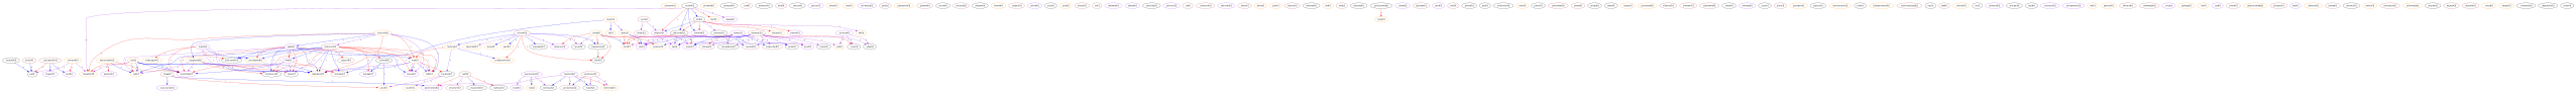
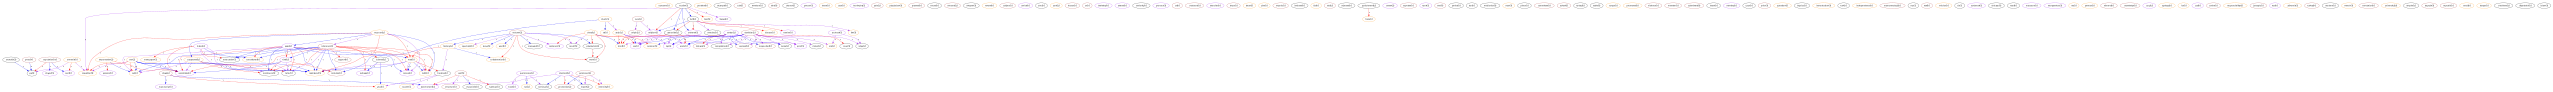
  digraph {
    fontname="Fira Sans"
    node [color=darkorange fontname="Fira Sans"]
    edge [color=blue fontname="Fira Sans"]
    n1 [label="outcome(1)"]
    n2 [color=brown label="population(10)"]
    n3 [color=purple label="stayed(1)"]
    n4 [color=black label="pp(1)"]
    n5 [color=purple label="sent(1)"]
    n6 [label="problem(1)"]
    n7 [color=purple label="states(2)"]
    n8 [label="newspaper(1)"]
    n9 [label="constituted(1)"]
    n10 [color=black label="evacuation(1)"]
    n11 [color=black label="resistance(1)"]
    n12 [color=black label="factor(1)"]
    n13 [color=purple label="annihilate(1)"]
    n14 [color=black label="example(1)"]
    n15 [color=brown label="ucla(1)"]
    n16 [color=black label="freedom(1)"]
    n17 [label="show(2)"]
    n18 [color=black label="plagiarism(2)"]
    n19 [label="summer(1)"]
    n20 [color=purple label="sentence(1)"]
    n21 [color=black label="result(1)"]
    n22 [color=black label="work(1)"]
    n23 [color=purple label="see(1)"]
    n24 [label="kind(1)"]
    n25 [color=brown label="volume(3)"]
    n26 [label="history(4)"]
    n27 [label="collaboration(1)"]
    n28 [label="leave(1)"]
    n29 [label="went(1)"]
    n30 [color=black label="managed(1)"]
    n31 [label="specialist(1)"]
    n32 [label="read(1)"]
    n33 [color=black label="treatise(2)"]
    n34 [color=purple label="census(1)"]
    n35 [label="faith(1)"]
    n36 [label="registered(1)"]
    n37 [label="search(1)"]
    n38 [label="year(1)"]
    n39 [color=brown label="dbd(1)"]
    n40 [color=black label="chance(1)"]
    n41 [color=purple label="person(1)"]
    n42 [label="knew(1)"]
    n43 [label="case(1)"]
    n44 [color=brown label="race(2)"]
    n45 [color=brown label="origin(2)"]
    n46 [color=purple label="religion(1)"]
    n47 [color=purple label="horrifying(1)"]
    n48 [color=brown label="yale(2)"]
    n49 [label="plagiarizer(1)"]
    n50 [color=brown label="granted(1)"]
    n51 [color=black label="found(1)"]
    n52 [color=brown label="refused(2)"]
    n53 [color=black label="refugee(1)"]
    n54 [label="reform(1)"]
    n55 [color=brown label="subject(1)"]
    n56 [color=purple label="article(1)"]
    n57 [color=black label="sera(1)"]
    n58 [label="york(2)"]
    n59 [color=brown label="lesson(1)"]
    n60 [color=purple label="permission(2)"]
    n61 [color=purple label="book(1)"]
    n62 [label="run(2)"]
    n63 [color=black label="seminar(2)"]
    n64 [color=brown label="sn(1)"]
    n65 [color=purple label="berkeley(1)"]
    n66 [color=purple label="attend(1)"]
    n67 [color=black label="seniority(1)"]
    n68 [color=purple label="process(1)"]
    n69 [color=brown label="sat(1)"]
    n70 [color=brown label="produced(1)"]
    n71 [color=purple label="describe(1)"]
    n72 [label="armenia(4)"]
    n73 [label="slaughter(7)"]
    n74 [color=brown label="press(4)"]
    n75 [color=brown label="bryce(1)"]
    n76 [label="dean(1)"]
    n77 [label="give(1)"]
    n78 [color=brown label="vryonis(1)"]
    n79 [color=black label="inflicted(1)"]
    n80 [label="liar(1)"]
    n81 [color=brown label="edu(2)"]
    n82 [color=black label="rejected(1)"]
    n83 [color=black label="punishment(2)"]
    n84 [label="froze(1)"]
    n85 [color=brown label="davidian(2)"]
    n86 [color=black label="milan(2)"]
    n87 [color=black label="zuma(2)"]
    n88 [color=brown label="dotage(1)"]
    n89 [color=brown label="pavlovic(2)"]
    n90 [color=black label="compilation(1)"]
    n91 [color=purple label="print(1)"]
    n92 [color=brown label="responded(1)"]
    n93 [label="org(2)"]
    n94 [color=black label="issue(1)"]
    n95 [color=black label="sdpa(2)"]
    n96 [color=purple label="wrote(1)"]
    n97 [color=purple label="mp(3)"]
    n98 [label="erzurum(2)"]
    n99 [color=brown label="reference(5)"]
    n100 [color=purple label="page(2)"]
    n101 [label="suggested(2)"]
    n102 [color=purple label="title(2)"]
    n103 [color=black label="claimed(2)"]
    n104 [label="sub(1)"]
    n105 [color=purple label="garbage(1)"]
    n106 [color=brown label="support(1)"]
    n107 [color=brown label="includes(1)"]
    n108 [color=purple label="center(2)"]
    n109 [color=brown label="toynbee(1)"]
    n110 [color=purple label="took(1)"]
    n111 [color=black label="anatolia(3)"]
    n112 [color=brown label="end(1)"]
    n113 [color=black label="period(1)"]
    n114 [color=black label="box(1)"]
    n115 [color=black label="revisionist(1)"]
    n116 [label="man(1)"]
    n117 [color=black label="pinon(1)"]
    n118 [color=brown label="committee(1)"]
    n119 [color=brown label="asked(1)"]
    n120 [color=black label="today(6)"]
    n121 [color=black label="table(1)"]
    n122 [label="turgut(1)"]
    n123 [label="promoted(1)"]
    n124 [color=brown label="violence(1)"]
    n125 [color=brown label="member(1)"]
    n126 [color=brown label="submitted(1)"]
    n127 [color=black label="death(1)"]
    n128 [color=purple label="meeting(1)"]
    n129 [color=black label="uzun(1)"]
    n130 [color=brown label="price(1)"]
    n131 [color=brown label="paid(1)"]
    n132 [color=black label="chauvinist(1)"]
    n133 [color=brown label="structure(1)"]
    n134 [color=black label="madman(1)"]
    n135 [color=purple label="government(3)"]
    n136 [label="question(1)"]
    n137 [color=purple label="gochnak(1)"]
    n138 [color=black label="lepsius(1)"]
    n139 [label="introduction(1)"]
    n140 [color=black label="turk(1)"]
    n141 [label="independence(1)"]
    n142 [color=black label="muslim(1)"]
    n143 [label="fool(1)"]
    n144 [color=black label="fact(2)"]
    n145 [color=purple label="ordered(1)"]
    n146 [color=purple label="change(1)"]
    n147 [color=black label="genocide(2)"]
    n148 [color=black label="remains(1)"]
    n149 [label="disease(1)"]
    n150 [color=purple label="famine(1)"]
    n151 [label="life(1)"]
    n152 [color=brown label="mamuretulaziz(1)"]
    n153 [color=black label="nyc(1)"]
    n154 [color=brown label="professor(3)"]
    n155 [color=brown label="promotion(2)"]
    n156 [color=black label="report(2)"]
    n157 [label="interview(1)"]
    n158 [color=brown label="wwi(1)"]
    n159 [color=purple label="stanford(3)"]
    n160 [label="revision(1)"]
    n161 [color=black label="cis(1)"]
    n162 [color=purple label="outbreak(1)"]
    n163 [color=purple label="serdar(2)"]
    n164 [color=black label="chicago(1)"]
    n165 [color=black label="road(1)"]
    n166 [color=purple label="massacre(1)"]
    n167 [color=purple label="morganthau(1)"]
    n168 [label="ma(1)"]
    n169 [label="german(1)"]
    n170 [color=brown label="minerva(1)"]
    n171 [color=brown label="knowledge(1)"]
    n172 [label="van(2)"]
    n173 [color=purple label="uucp(2)"]
    n174 [label="apology(1)"]
    n175 [label="rise(1)"]
    n176 [label="deportation(2)"]
    n177 [color=purple label="polemic(1)"]
    n178 [color=purple label="ozal(1)"]
    n179 [color=brown label="soviet(1)"]
    n180 [label="responsibility(1)"]
    n181 [label="check(1)"]
    n182 [label="argic(2)"]
    n183 [label="alt(1)"]
    n184 [color=brown label="jarsoglu(1)"]
    n185 [color=purple label="war(1)"]
    n186 [label="california(1)"]
    n187 [color=brown label="turkey(4)"]
    n188 [color=black label="moslem(1)"]
    n189 [label="french(1)"]
    n190 [color=brown label="revolution(1)"]
    n191 [color=brown label="shaw(8)"]
    n192 [color=purple label="manuscript(1)"]
    n193 [label="university(8)"]
    n194 [color=black label="empire(3)"]
    n195 [color=brown label="bayazit(1)"]
    n196 [color=brown label="republic(1)"]
    n197 [label="persia(1)"]
    n198 [label="karpat(1)"]
    n199 [color=black label="president(3)"]
    n200 [color=black label="diyarbakir(1)"]
    n201 [color=black label="islam(1)"]
    n2 -> n3 [label=1]
    n2 -> n4 [color=red label=1]
    n2 -> n5 [label=1]
    n7 -> n8 [color=red label=1]
    n7 -> n9 [label=1]
    n7 -> n10 [color=red label=1]
    n7 -> n11 [color=purple label=1]
    n7 -> n12 [color=purple label=1]
    n7 -> n13 [color=red label=1]
    n17 -> n18 [color=red label=1]
    n17 -> n19 [color=red label=1]
    n17 -> n20 [color=red label=1]
    n17 -> n21 [color=purple label=1]
    n17 -> n22 [color=red label=1]
    n17 -> n23 [color=red label=1]
    n17 -> n24 [label=1]
    n18 -> n22 [color=red label=1]
    n25 -> n18 [label=1]
    n25 -> n20 [color=purple label=1]
    n25 -> n21 [color=purple label=1]
    n25 -> n22 [color=red label=1]
    n25 -> n26 [label=1]
    n25 -> n27 [color=red label=1]
    n25 -> n28 [label=1]
    n25 -> n29 [label=1]
    n25 -> n30 [label=1]
    n25 -> n31 [color=purple label=1]
    n26 -> n27 [label=1]
    n26 -> n32 [color=red label=1]
    n26 -> n33 [color=purple label=1]
    n32 -> n33 [color=red label=1]
    n32 -> n34 [label=1]
    n32 -> n34 [color=purple label=1]
    n32 -> n35 [color=purple label=1]
    n32 -> n35 [label=1]
    n32 -> n36 [color=purple label=1]
    n32 -> n36 [label=1]
    n33 -> n37 [color=purple label=1]
    n33 -> n38 [color=purple label=1]
    n44 -> n45 [color=purple label=1]
    n44 -> n46 [color=purple label=1]
    n60 -> n61 [color=purple label=1]
    n60 -> n62 [label=1]
    n60 -> n63 [color=purple label=1]
    n72 -> n4 [color=purple label=1]
    n72 -> n5 [color=red label=1]
    n72 -> n73 [color=purple label=1]
    n74 -> n4 [label=2]
    n83 -> n84 [color=red label=1]
    n85 -> n19 [label=1]
    n85 -> n23 [label=1]
    n85 -> n24 [color=purple label=1]
    n85 -> n86 [color=purple label=1]
    n85 -> n87 [color=purple label=1]
    n85 -> n88 [color=purple label=1]
    n85 -> n89 [color=purple label=1]
    n85 -> n90 [color=purple label=1]
    n85 -> n91 [color=purple label=1]
    n85 -> n92 [color=purple label=1]
    n85 -> n93 [color=purple label=1]
    n85 -> n94 [color=red label=1]
    n85 -> n95 [color=purple label=1]
    n85 -> n96 [label=1]
    n85 -> n97 [color=purple label=1]
    n98 -> n32 [color=red label=1]
    n98 -> n34 [color=purple label=1]
    n98 -> n35 [label=1]
    n98 -> n36 [color=red label=1]
    n98 -> n73 [color=red label=1]
    n98 -> n99 [color=purple label=1]
    n98 -> n100 [label=1]
    n98 -> n101 [label=1]
    n99 -> n9 [label=1]
    n99 -> n10 [label=1]
    n99 -> n11 [color=red label=1]
    n99 -> n12 [color=purple label=1]
    n99 -> n13 [color=red label=1]
    n99 -> n32 [color=red label=1]
    n99 -> n34 [color=red label=1]
    n99 -> n35 [color=red label=1]
    n99 -> n36 [label=1]
    n99 -> n102 [label=1]
    n99 -> n103 [color=red label=1]
    n99 -> n104 [label=1]
    n99 -> n105 [color=red label=1]
    n99 -> n106 [color=red label=1]
    n99 -> n107 [label=1]
    n100 -> n9 [color=red label=1]
    n100 -> n10 [label=1]
    n100 -> n11 [label=1]
    n100 -> n12 [color=red label=1]
    n100 -> n13 [color=red label=1]
    n100 -> n32 [label=1]
    n100 -> n34 [label=1]
    n100 -> n35 [color=red label=1]
    n100 -> n36 [label=1]
    n100 -> n102 [color=red label=1]
    n100 -> n104 [color=purple label=1]
    n101 -> n11 [color=red label=1]
    n101 -> n12 [color=red label=1]
    n101 -> n13 [color=purple label=1]
    n101 -> n36 [label=1]
    n101 -> n104 [color=purple label=1]
    n102 -> n11 [color=red label=1]
    n102 -> n12 [color=purple label=1]
    n102 -> n13 [label=1]
    n102 -> n107 [color=red label=1]
    n103 -> n38 [label=1]
    n103 -> n105 [label=1]
    n111 -> n4 [label=1]
    n131 -> n132 [label=1]
    n131 -> n133 [color=purple label=1]
    n131 -> n134 [color=red label=1]
    n131 -> n135 [color=red label=1]
    n137 -> n93 [color=purple label=1]
-   n137 -> n94 [color=purple label=1]
    n137 -> n95 [color=purple label=1]
    n142 -> n46 [color=red label=1]
    n142 -> n73 [color=purple label=7]
    n142 -> n143 [color=red label=1]
    n142 -> n144 [label=1]
    n142 -> n145 [label=1]
    n142 -> n146 [color=purple label=1]
    n142 -> n147 [label=1]
    n144 -> n46 [label=1]
    n144 -> n145 [color=red label=1]
    n144 -> n147 [color=red label=1]
    n144 -> n148 [color=purple label=1]
    n144 -> n149 [color=red label=1]
    n144 -> n150 [color=red label=1]
    n144 -> n151 [color=purple label=1]
    n147 -> n23 [color=purple label=1]
    n147 -> n24 [color=red label=1]
    n147 -> n96 [color=red label=1]
    n147 -> n97 [color=purple label=1]
    n154 -> n155 [label=2]
    n154 -> n156 [color=purple label=1]
    n154 -> n157 [color=purple label=2]
    n159 -> n63 [label=1]
    n159 -> n135 [color=purple label=1]
    n159 -> n155 [color=red label=1]
    n159 -> n156 [label=1]
    n159 -> n157 [color=red label=1]
    n163 -> n23 [color=purple label=1]
    n163 -> n24 [color=red label=1]
    n163 -> n87 [label=1]
    n163 -> n88 [color=red label=1]
    n163 -> n89 [label=1]
    n163 -> n90 [color=purple label=1]
    n163 -> n91 [color=purple label=1]
    n163 -> n92 [label=1]
    n163 -> n96 [label=1]
    n163 -> n97 [label=1]
    n172 -> n13 [label=1]
    n172 -> n13 [label=1]
    n172 -> n36 [label=1]
    n172 -> n36 [label=1]
    n172 -> n73 [color=purple label=1]
    n172 -> n73 [color=red label=1]
    n172 -> n104 [color=red label=1]
    n172 -> n104 [label=1]
    n176 -> n13 [color=red label=1]
    n176 -> n104 [label=1]
    n176 -> n177 [color=red label=1]
    n181 -> n107 [label=1]
    n181 -> n182 [color=purple label=1]
    n181 -> n183 [label=1]
    n182 -> n23 [label=1]
    n182 -> n24 [color=red label=1]
    n182 -> n96 [color=purple label=1]
    n182 -> n97 [color=purple label=1]
    n191 -> n38 [color=red label=1]
    n191 -> n135 [label=1]
    n191 -> n192 [label=1]
  }
